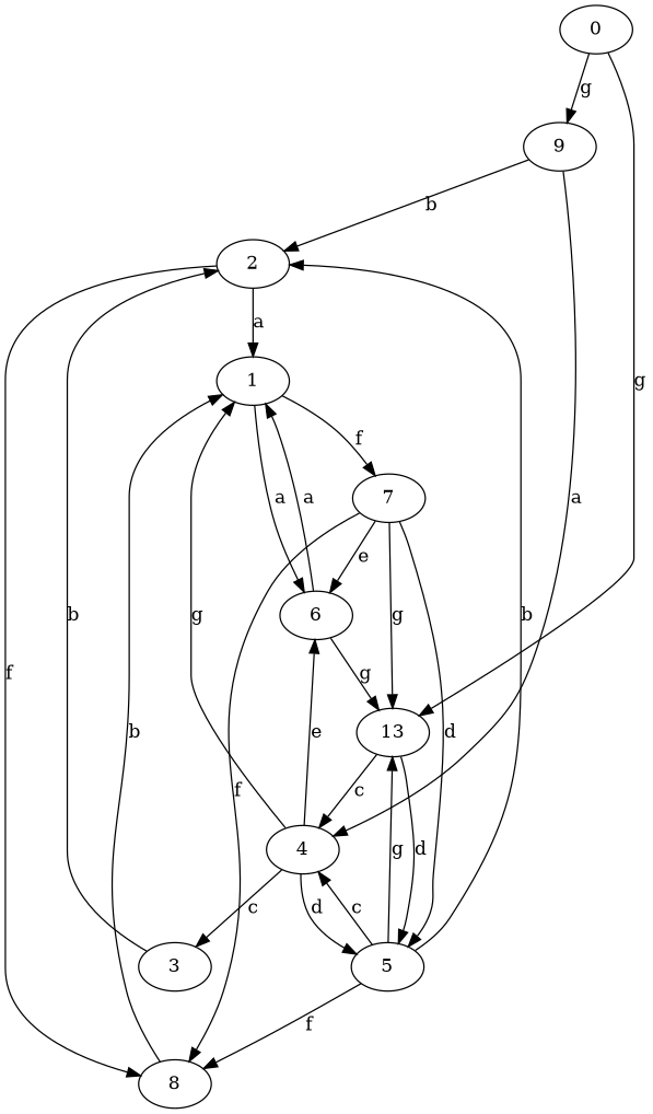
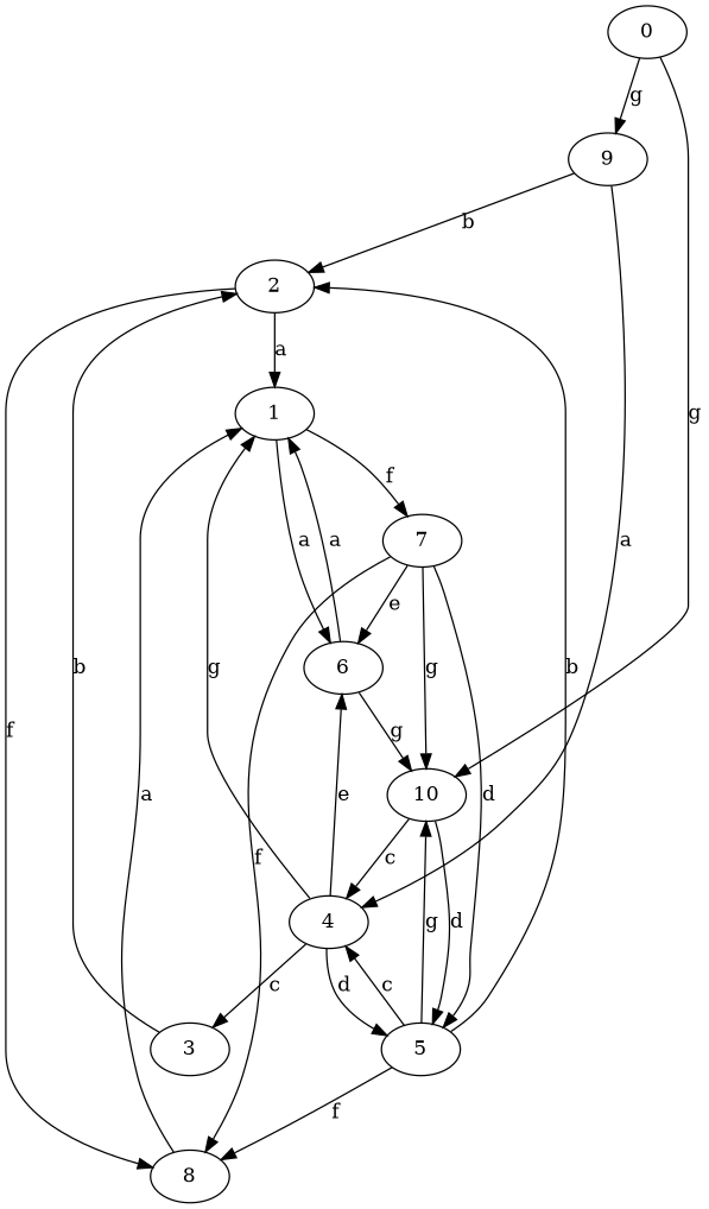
  strict digraph {
    0
    9
-   10 [label=13]
+   10
    2
    4
    5
    1
    6
    7
    8
    3
    0 -> 9 [label=g]
    0 -> 10 [label=g]
    9 -> 2 [label=b]
    9 -> 4 [label=a]
    10 -> 4 [label=c]
    10 -> 5 [label=d]
    2 -> 1 [label=a]
    2 -> 8 [label=f]
    4 -> 5 [label=d]
    4 -> 1 [label=g]
    4 -> 6 [label=e]
    4 -> 3 [label=c]
    5 -> 10 [label=g]
    5 -> 2 [label=b]
    5 -> 4 [label=c]
    5 -> 8 [label=f]
    1 -> 6 [label=a]
    1 -> 7 [label=f]
    6 -> 10 [label=g]
    6 -> 1 [label=a]
    7 -> 10 [label=g]
    7 -> 5 [label=d]
    7 -> 6 [label=e]
    7 -> 8 [label=f]
-   8 -> 1 [label=b]
+   8 -> 1 [label=a]
    3 -> 2 [label=b]
  }
